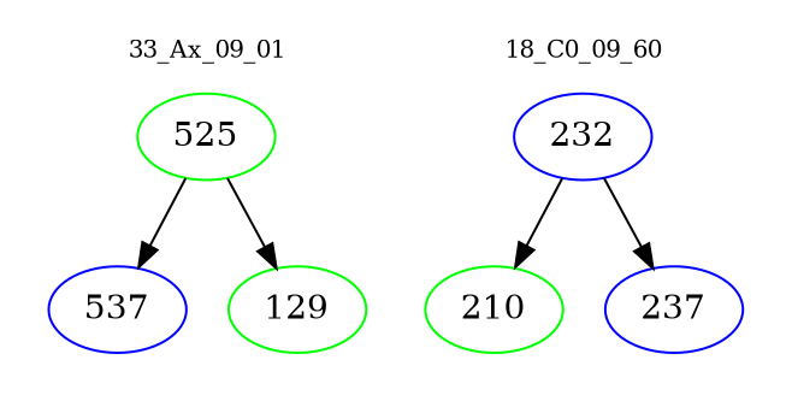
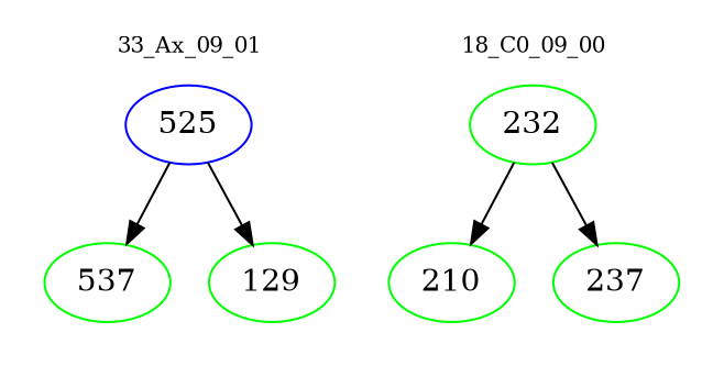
  digraph {
    node [color=blue]
    edge [color=black]
-   n1 [color=green label=525]
-   n2 [label=537]
+   n1 [label=525]
+   n2 [color=green label=537]
    n3 [color=green label=129]
-   n4 [label=232]
+   n4 [color=green label=232]
    n5 [color=green label=210]
-   n6 [label=237]
+   n6 [color=green label=237]
    subgraph cluster_1 {
      color=white
      fontsize=10
      label="33_Ax_09_01"
      n1
      n2
      n3
    }
    subgraph cluster_2 {
      color=white
      fontsize=10
-     label="18_C0_09_60"
+     label="18_C0_09_00"
      n4
      n5
      n6
    }
    n1 -> n2
    n1 -> n3
    n4 -> n5
    n4 -> n6
  }
